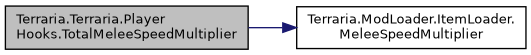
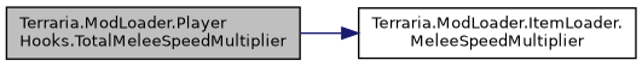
  digraph {
    rankdir=LR
    node [color=black fontname=Helvetica fontsize=10 shape=record style=filled]
-   n1 [fillcolor=grey75 fontcolor=black height=0.2 label="Terraria.Terraria.Player\lHooks.TotalMeleeSpeedMultiplier" width=0.4]
+   n1 [fillcolor=grey75 fontcolor=black height=0.2 label="Terraria.ModLoader.Player\lHooks.TotalMeleeSpeedMultiplier" width=0.4]
    n2 [fillcolor=white height=0.2 label="Terraria.ModLoader.ItemLoader.\lMeleeSpeedMultiplier" width=0.4]
    n1 -> n2 [color=midnightblue fontname=Helvetica fontsize=10 labelfontname=Helvetica labelfontsize=10 style=solid]
  }
